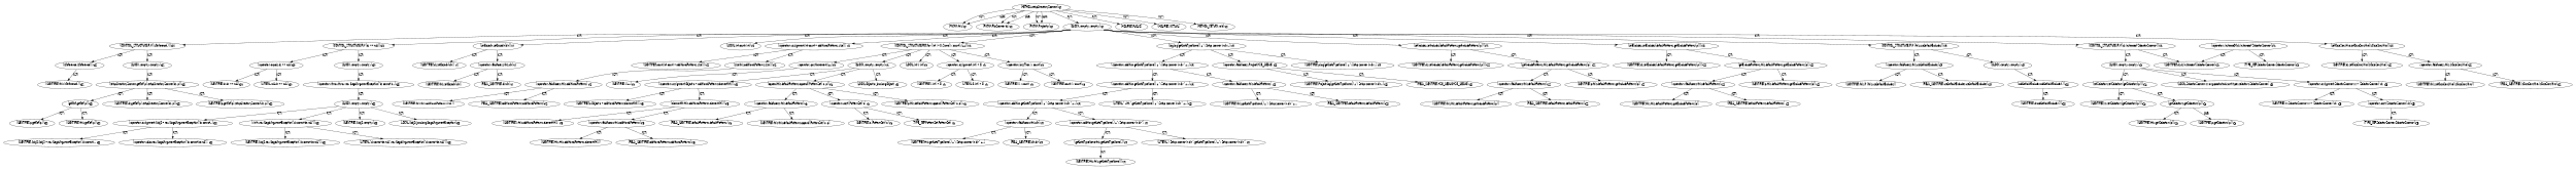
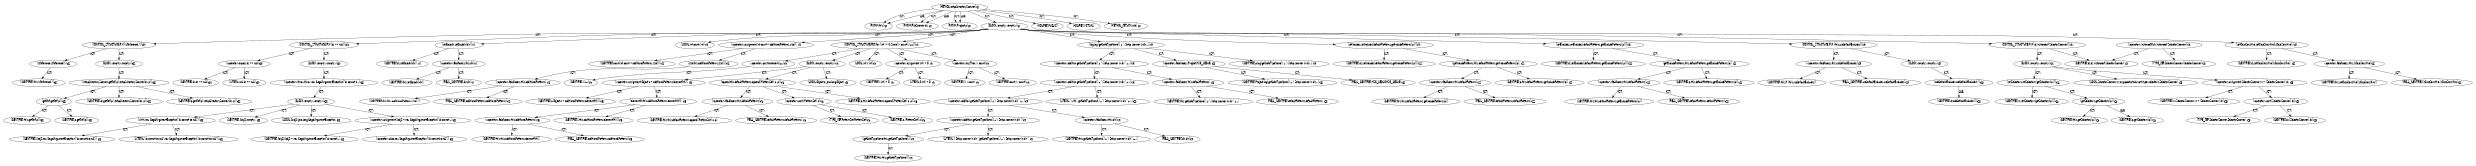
  digraph {
    fontname="Patrick Hand"
    node [fontname="Patrick Hand"]
    edge [fontname="Patrick Hand"]
    n1 [label=<(METHOD,setupDirectoryScanner)<SUB>401</SUB>>]
    n2 [label=<(PARAM,this)<SUB>401</SUB>>]
    n3 [label=<(PARAM,FileScanner ds)<SUB>401</SUB>>]
    n4 [label=<(PARAM,Project p)<SUB>401</SUB>>]
    n5 [label=<(BLOCK,&lt;empty&gt;,&lt;empty&gt;)<SUB>401</SUB>>]
    n6 [label=<(MODIFIER,PUBLIC)>]
    n7 [label=<(MODIFIER,VIRTUAL)>]
    n8 [label=<(METHOD_RETURN,void)<SUB>401</SUB>>]
    n9 [label=<(CONTROL_STRUCTURE,IF,if (isReference()))<SUB>402</SUB>>]
    n10 [label=<(CONTROL_STRUCTURE,IF,if (ds == null))<SUB>407</SUB>>]
    n11 [label=<(setBasedir,setBasedir(dir))<SUB>411</SUB>>]
    n12 [label=<(LOCAL,int count: int)<SUB>413</SUB>>]
    n13 [label=<(&lt;operator&gt;.assignment,int count = additionalPatterns.size())<SUB>413</SUB>>]
    n14 [label=<(CONTROL_STRUCTURE,FOR,for (int i = 0; Some(i &lt; count); i++))<SUB>414</SUB>>]
    n15 [label=<(log,log(getDataTypeName() + &quot;: Setup scanner in dir...)<SUB>419</SUB>>]
    n16 [label=<(setIncludes,setIncludes(defaultPatterns.getIncludePatterns(p)))<SUB>422</SUB>>]
    n17 [label=<(setExcludes,setExcludes(defaultPatterns.getExcludePatterns(p)))<SUB>423</SUB>>]
    n18 [label=<(CONTROL_STRUCTURE,IF,if (ds instanceof SelectorScanner))<SUB>424</SUB>>]
    n19 [label=<(CONTROL_STRUCTURE,IF,if (this.useDefaultExcludes))<SUB>429</SUB>>]
    n20 [label=<(setCaseSensitive,setCaseSensitive(isCaseSensitive))<SUB>432</SUB>>]
    n21 [label=<(isReference,isReference())<SUB>402</SUB>>]
    n22 [label=<(BLOCK,&lt;empty&gt;,&lt;empty&gt;)<SUB>402</SUB>>]
    n23 [label=<(&lt;operator&gt;.equals,ds == null)<SUB>407</SUB>>]
    n24 [label=<(BLOCK,&lt;empty&gt;,&lt;empty&gt;)<SUB>407</SUB>>]
    n25 [label=<(IDENTIFIER,ds,setBasedir(dir))<SUB>411</SUB>>]
    n26 [label=<(&lt;operator&gt;.fieldAccess,this.dir)<SUB>411</SUB>>]
    n27 [label=<(IDENTIFIER,count,int count = additionalPatterns.size())<SUB>413</SUB>>]
    n28 [label=<(size,this.additionalPatterns.size())<SUB>413</SUB>>]
    n29 [label=<(LOCAL,int i: int)<SUB>414</SUB>>]
    n30 [label=<(&lt;operator&gt;.assignment,int i = 0)<SUB>414</SUB>>]
    n31 [label=<(&lt;operator&gt;.lessThan,i &lt; count)<SUB>414</SUB>>]
    n32 [label=<(&lt;operator&gt;.postIncrement,i++)<SUB>414</SUB>>]
    n33 [label=<(BLOCK,&lt;empty&gt;,&lt;empty&gt;)<SUB>414</SUB>>]
    n34 [label=<(IDENTIFIER,p,log(getDataTypeName() + &quot;: Setup scanner in dir...)<SUB>419</SUB>>]
    n35 [label=<(&lt;operator&gt;.addition,getDataTypeName() + &quot;: Setup scanner in dir &quot; +...)<SUB>419</SUB>>]
    n36 [label=<(&lt;operator&gt;.fieldAccess,Project.MSG_DEBUG)<SUB>420</SUB>>]
    n37 [label=<(IDENTIFIER,ds,setIncludes(defaultPatterns.getIncludePatterns(p)))<SUB>422</SUB>>]
    n38 [label=<(getIncludePatterns,this.defaultPatterns.getIncludePatterns(p))<SUB>422</SUB>>]
    n39 [label=<(IDENTIFIER,ds,setExcludes(defaultPatterns.getExcludePatterns(p)))<SUB>423</SUB>>]
    n40 [label=<(getExcludePatterns,this.defaultPatterns.getExcludePatterns(p))<SUB>423</SUB>>]
    n41 [label=<(BLOCK,&lt;empty&gt;,&lt;empty&gt;)<SUB>424</SUB>>]
    n42 [label=<(IDENTIFIER,ds,ds instanceof SelectorScanner)<SUB>424</SUB>>]
    n43 [label=<(&lt;operator&gt;.fieldAccess,this.useDefaultExcludes)<SUB>429</SUB>>]
    n44 [label=<(BLOCK,&lt;empty&gt;,&lt;empty&gt;)<SUB>429</SUB>>]
    n45 [label=<(IDENTIFIER,ds,setCaseSensitive(isCaseSensitive))<SUB>432</SUB>>]
    n46 [label=<(&lt;operator&gt;.fieldAccess,this.isCaseSensitive)<SUB>432</SUB>>]
    n47 [label=<(IDENTIFIER,this,isReference())<SUB>402</SUB>>]
    n48 [label=<(setupDirectoryScanner,getRef(p).setupDirectoryScanner(ds, p))<SUB>403</SUB>>]
    n49 [label=<(getRef,getRef(p))<SUB>403</SUB>>]
    n50 [label=<(IDENTIFIER,ds,getRef(p).setupDirectoryScanner(ds, p))<SUB>403</SUB>>]
    n51 [label=<(IDENTIFIER,p,getRef(p).setupDirectoryScanner(ds, p))<SUB>403</SUB>>]
    n52 [label=<(IDENTIFIER,this,getRef(p))<SUB>403</SUB>>]
    n53 [label=<(IDENTIFIER,p,getRef(p))<SUB>403</SUB>>]
    n54 [label=<(IDENTIFIER,ds,ds == null)<SUB>407</SUB>>]
    n55 [label=<(LITERAL,null,ds == null)<SUB>407</SUB>>]
    n56 [label=<(&lt;operator&gt;.throw,throw new IllegalArgumentException(&quot;ds cannot b...)<SUB>408</SUB>>]
    n57 [label=<(BLOCK,&lt;empty&gt;,&lt;empty&gt;)<SUB>408</SUB>>]
    n58 [label=<(LOCAL,$obj3: java.lang.IllegalArgumentException)<SUB>408</SUB>>]
    n59 [label=<(&lt;operator&gt;.assignment,$obj3 = new IllegalArgumentException(&quot;ds cannot...)<SUB>408</SUB>>]
    n60 [label=<(&lt;init&gt;,new IllegalArgumentException(&quot;ds cannot be null&quot;))<SUB>408</SUB>>]
    n61 [label=<(IDENTIFIER,$obj3,&lt;empty&gt;)<SUB>408</SUB>>]
    n62 [label=<(IDENTIFIER,$obj3,$obj3 = new IllegalArgumentException(&quot;ds cannot...)<SUB>408</SUB>>]
    n63 [label=<(&lt;operator&gt;.alloc,new IllegalArgumentException(&quot;ds cannot be null&quot;))<SUB>408</SUB>>]
    n64 [label=<(IDENTIFIER,$obj3,new IllegalArgumentException(&quot;ds cannot be null&quot;))<SUB>408</SUB>>]
    n65 [label=<(LITERAL,&quot;ds cannot be null&quot;,new IllegalArgumentException(&quot;ds cannot be null&quot;))<SUB>408</SUB>>]
    n66 [label=<(IDENTIFIER,this,setBasedir(dir))>]
    n67 [label=<(FIELD_IDENTIFIER,dir,dir)<SUB>411</SUB>>]
    n68 [label=<(&lt;operator&gt;.fieldAccess,this.additionalPatterns)<SUB>413</SUB>>]
    n69 [label=<(IDENTIFIER,this,this.additionalPatterns.size())>]
    n70 [label=<(FIELD_IDENTIFIER,additionalPatterns,additionalPatterns)<SUB>413</SUB>>]
    n71 [label=<(IDENTIFIER,i,int i = 0)<SUB>414</SUB>>]
    n72 [label=<(LITERAL,0,int i = 0)<SUB>414</SUB>>]
    n73 [label=<(IDENTIFIER,i,i &lt; count)<SUB>414</SUB>>]
    n74 [label=<(IDENTIFIER,count,i &lt; count)<SUB>414</SUB>>]
    n75 [label=<(IDENTIFIER,i,i++)<SUB>414</SUB>>]
    n76 [label=<(LOCAL,Object o: java.lang.Object)<SUB>415</SUB>>]
    n77 [label=<(&lt;operator&gt;.assignment,Object o = additionalPatterns.elementAt(i))<SUB>415</SUB>>]
    n78 [label=<(append,this.defaultPatterns.append((PatternSet) o, p))<SUB>416</SUB>>]
    n79 [label=<(IDENTIFIER,o,Object o = additionalPatterns.elementAt(i))<SUB>415</SUB>>]
    n80 [label=<(elementAt,this.additionalPatterns.elementAt(i))<SUB>415</SUB>>]
    n81 [label=<(&lt;operator&gt;.fieldAccess,this.defaultPatterns)<SUB>416</SUB>>]
    n82 [label=<(&lt;operator&gt;.cast,(PatternSet) o)<SUB>416</SUB>>]
    n83 [label=<(IDENTIFIER,p,this.defaultPatterns.append((PatternSet) o, p))<SUB>416</SUB>>]
    n84 [label=<(&lt;operator&gt;.fieldAccess,this.additionalPatterns)<SUB>415</SUB>>]
    n85 [label=<(IDENTIFIER,i,this.additionalPatterns.elementAt(i))<SUB>415</SUB>>]
    n86 [label=<(IDENTIFIER,this,this.additionalPatterns.elementAt(i))>]
    n87 [label=<(FIELD_IDENTIFIER,additionalPatterns,additionalPatterns)<SUB>415</SUB>>]
    n88 [label=<(IDENTIFIER,this,this.defaultPatterns.append((PatternSet) o, p))>]
    n89 [label=<(FIELD_IDENTIFIER,defaultPatterns,defaultPatterns)<SUB>416</SUB>>]
    n90 [label=<(TYPE_REF,PatternSet,PatternSet)<SUB>416</SUB>>]
    n91 [label=<(IDENTIFIER,o,(PatternSet) o)<SUB>416</SUB>>]
    n92 [label=<(&lt;operator&gt;.addition,getDataTypeName() + &quot;: Setup scanner in dir &quot; +...)<SUB>419</SUB>>]
    n93 [label=<(&lt;operator&gt;.fieldAccess,this.defaultPatterns)<SUB>420</SUB>>]
    n94 [label=<(IDENTIFIER,Project,log(getDataTypeName() + &quot;: Setup scanner in dir...)<SUB>420</SUB>>]
    n95 [label=<(FIELD_IDENTIFIER,MSG_DEBUG,MSG_DEBUG)<SUB>420</SUB>>]
    n96 [label=<(&lt;operator&gt;.addition,getDataTypeName() + &quot;: Setup scanner in dir &quot; +...)<SUB>419</SUB>>]
    n97 [label=<(LITERAL,&quot; with &quot;,getDataTypeName() + &quot;: Setup scanner in dir &quot; +...)<SUB>420</SUB>>]
    n98 [label=<(IDENTIFIER,this,getDataTypeName() + &quot;: Setup scanner in dir &quot; +...)>]
    n99 [label=<(FIELD_IDENTIFIER,defaultPatterns,defaultPatterns)<SUB>420</SUB>>]
    n100 [label=<(&lt;operator&gt;.addition,getDataTypeName() + &quot;: Setup scanner in dir &quot;)<SUB>419</SUB>>]
    n101 [label=<(&lt;operator&gt;.fieldAccess,this.dir)<SUB>419</SUB>>]
    n102 [label=<(getDataTypeName,this.getDataTypeName())<SUB>419</SUB>>]
    n103 [label=<(LITERAL,&quot;: Setup scanner in dir &quot;,getDataTypeName() + &quot;: Setup scanner in dir &quot;)<SUB>419</SUB>>]
    n104 [label=<(IDENTIFIER,this,getDataTypeName() + &quot;: Setup scanner in dir &quot; +...)>]
    n105 [label=<(FIELD_IDENTIFIER,dir,dir)<SUB>419</SUB>>]
    n106 [label=<(IDENTIFIER,this,this.getDataTypeName())<SUB>419</SUB>>]
    n107 [label=<(&lt;operator&gt;.fieldAccess,this.defaultPatterns)<SUB>422</SUB>>]
    n108 [label=<(IDENTIFIER,p,this.defaultPatterns.getIncludePatterns(p))<SUB>422</SUB>>]
    n109 [label=<(IDENTIFIER,this,this.defaultPatterns.getIncludePatterns(p))>]
    n110 [label=<(FIELD_IDENTIFIER,defaultPatterns,defaultPatterns)<SUB>422</SUB>>]
    n111 [label=<(&lt;operator&gt;.fieldAccess,this.defaultPatterns)<SUB>423</SUB>>]
    n112 [label=<(IDENTIFIER,p,this.defaultPatterns.getExcludePatterns(p))<SUB>423</SUB>>]
    n113 [label=<(IDENTIFIER,this,this.defaultPatterns.getExcludePatterns(p))>]
    n114 [label=<(FIELD_IDENTIFIER,defaultPatterns,defaultPatterns)<SUB>423</SUB>>]
    n115 [label=<(&lt;operator&gt;.instanceOf,ds instanceof SelectorScanner)<SUB>424</SUB>>]
    n116 [label=<(TYPE_REF,SelectorScanner,SelectorScanner)<SUB>424</SUB>>]
    n117 [label=<(LOCAL,SelectorScanner ss: org.apache.tools.ant.types.selectors.SelectorScanner)<SUB>425</SUB>>]
    n118 [label=<(&lt;operator&gt;.assignment,SelectorScanner ss = (SelectorScanner) ds)<SUB>425</SUB>>]
    n119 [label=<(setSelectors,setSelectors(getSelectors(p)))<SUB>426</SUB>>]
    n120 [label=<(IDENTIFIER,ss,SelectorScanner ss = (SelectorScanner) ds)<SUB>425</SUB>>]
    n121 [label=<(&lt;operator&gt;.cast,(SelectorScanner) ds)<SUB>425</SUB>>]
    n122 [label=<(IDENTIFIER,ss,setSelectors(getSelectors(p)))<SUB>426</SUB>>]
    n123 [label=<(getSelectors,getSelectors(p))<SUB>426</SUB>>]
    n124 [label=<(TYPE_REF,SelectorScanner,SelectorScanner)<SUB>425</SUB>>]
+   n125 [label=<(IDENTIFIER,ds,(SelectorScanner) ds)<SUB>425</SUB>>]
    n126 [label=<(IDENTIFIER,this,getSelectors(p))<SUB>426</SUB>>]
    n127 [label=<(IDENTIFIER,p,getSelectors(p))<SUB>426</SUB>>]
    n128 [label=<(IDENTIFIER,this,if (this.useDefaultExcludes))>]
    n129 [label=<(FIELD_IDENTIFIER,useDefaultExcludes,useDefaultExcludes)<SUB>429</SUB>>]
    n130 [label=<(addDefaultExcludes,addDefaultExcludes())<SUB>430</SUB>>]
    n131 [label=<(IDENTIFIER,ds,addDefaultExcludes())<SUB>430</SUB>>]
    n132 [label=<(IDENTIFIER,this,setCaseSensitive(isCaseSensitive))>]
    n133 [label=<(FIELD_IDENTIFIER,isCaseSensitive,isCaseSensitive)<SUB>432</SUB>>]
    n1 -> n2 [label="AST: "]
    n1 -> n2 [label="DDG: "]
    n1 -> n3 [label="AST: "]
    n1 -> n3 [label="DDG: "]
    n1 -> n4 [label="AST: "]
    n1 -> n4 [label="DDG: "]
    n1 -> n5 [label="AST: "]
    n1 -> n6 [label="AST: "]
    n1 -> n7 [label="AST: "]
    n1 -> n8 [label="AST: "]
    n5 -> n9 [label="AST: "]
    n5 -> n10 [label="AST: "]
    n5 -> n11 [label="AST: "]
    n5 -> n12 [label="AST: "]
    n5 -> n13 [label="AST: "]
    n5 -> n14 [label="AST: "]
    n5 -> n15 [label="AST: "]
    n5 -> n16 [label="AST: "]
    n5 -> n17 [label="AST: "]
    n5 -> n18 [label="AST: "]
    n5 -> n19 [label="AST: "]
    n5 -> n20 [label="AST: "]
    n9 -> n21 [label="AST: "]
    n9 -> n22 [label="AST: "]
    n10 -> n23 [label="AST: "]
    n10 -> n24 [label="AST: "]
    n11 -> n25 [label="AST: "]
    n11 -> n26 [label="AST: "]
    n13 -> n27 [label="AST: "]
    n13 -> n28 [label="AST: "]
    n14 -> n29 [label="AST: "]
    n14 -> n30 [label="AST: "]
    n14 -> n31 [label="AST: "]
    n14 -> n32 [label="AST: "]
    n14 -> n33 [label="AST: "]
    n15 -> n34 [label="AST: "]
    n15 -> n35 [label="AST: "]
    n15 -> n36 [label="AST: "]
    n16 -> n37 [label="AST: "]
    n16 -> n38 [label="AST: "]
    n17 -> n39 [label="AST: "]
    n17 -> n40 [label="AST: "]
    n18 -> n41 [label="AST: "]
    n18 -> n42 [label="AST: "]
    n19 -> n43 [label="AST: "]
    n19 -> n44 [label="AST: "]
    n20 -> n45 [label="AST: "]
    n20 -> n46 [label="AST: "]
    n21 -> n47 [label="AST: "]
    n22 -> n48 [label="AST: "]
    n23 -> n54 [label="AST: "]
    n23 -> n55 [label="AST: "]
    n24 -> n56 [label="AST: "]
    n26 -> n66 [label="AST: "]
    n26 -> n67 [label="AST: "]
    n28 -> n68 [label="AST: "]
    n30 -> n71 [label="AST: "]
    n30 -> n72 [label="AST: "]
    n31 -> n73 [label="AST: "]
    n31 -> n74 [label="AST: "]
    n32 -> n75 [label="AST: "]
    n33 -> n76 [label="AST: "]
    n33 -> n77 [label="AST: "]
    n33 -> n78 [label="AST: "]
    n35 -> n92 [label="AST: "]
    n35 -> n93 [label="AST: "]
    n36 -> n94 [label="AST: "]
    n36 -> n95 [label="AST: "]
    n38 -> n107 [label="AST: "]
    n38 -> n108 [label="AST: "]
    n40 -> n111 [label="AST: "]
    n40 -> n112 [label="AST: "]
    n41 -> n117 [label="AST: "]
    n41 -> n118 [label="AST: "]
    n41 -> n119 [label="AST: "]
    n43 -> n128 [label="AST: "]
    n43 -> n129 [label="AST: "]
    n44 -> n130 [label="AST: "]
    n46 -> n132 [label="AST: "]
    n46 -> n133 [label="AST: "]
    n48 -> n49 [label="AST: "]
    n48 -> n50 [label="AST: "]
    n48 -> n51 [label="AST: "]
    n49 -> n52 [label="AST: "]
    n49 -> n53 [label="AST: "]
    n56 -> n57 [label="AST: "]
    n57 -> n58 [label="AST: "]
    n57 -> n59 [label="AST: "]
    n57 -> n60 [label="AST: "]
    n57 -> n61 [label="AST: "]
    n59 -> n62 [label="AST: "]
    n59 -> n63 [label="AST: "]
    n60 -> n64 [label="AST: "]
    n60 -> n65 [label="AST: "]
    n68 -> n69 [label="AST: "]
    n68 -> n70 [label="AST: "]
    n77 -> n79 [label="AST: "]
    n77 -> n80 [label="AST: "]
    n78 -> n81 [label="AST: "]
    n78 -> n82 [label="AST: "]
    n78 -> n83 [label="AST: "]
    n80 -> n84 [label="AST: "]
    n80 -> n85 [label="AST: "]
    n81 -> n88 [label="AST: "]
    n81 -> n89 [label="AST: "]
    n82 -> n90 [label="AST: "]
    n82 -> n91 [label="AST: "]
    n84 -> n86 [label="AST: "]
    n84 -> n87 [label="AST: "]
    n92 -> n96 [label="AST: "]
    n92 -> n97 [label="AST: "]
    n93 -> n98 [label="AST: "]
    n93 -> n99 [label="AST: "]
    n96 -> n100 [label="AST: "]
    n96 -> n101 [label="AST: "]
    n100 -> n102 [label="AST: "]
    n100 -> n103 [label="AST: "]
    n101 -> n104 [label="AST: "]
    n101 -> n105 [label="AST: "]
    n102 -> n106 [label="AST: "]
    n107 -> n109 [label="AST: "]
    n107 -> n110 [label="AST: "]
    n111 -> n113 [label="AST: "]
    n111 -> n114 [label="AST: "]
    n115 -> n42 [label="AST: "]
    n115 -> n116 [label="AST: "]
    n118 -> n120 [label="AST: "]
    n118 -> n121 [label="AST: "]
    n119 -> n122 [label="AST: "]
    n119 -> n123 [label="AST: "]
    n121 -> n124 [label="AST: "]
+   n121 -> n125 [label="AST: "]
    n123 -> n126 [label="AST: "]
    n123 -> n127 [label="DDG: "]
-   n130 -> n131 [label="AST: "]
+   n130 -> n131 [label="DDG: "]
  }
